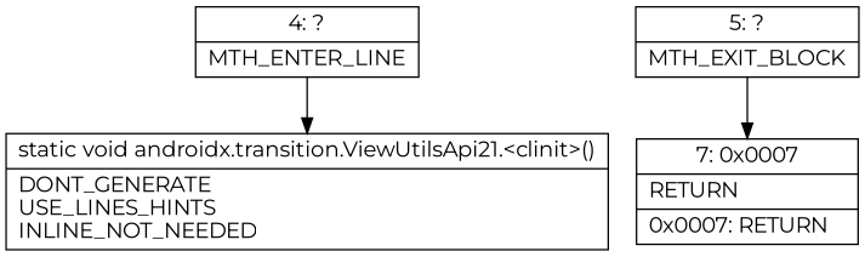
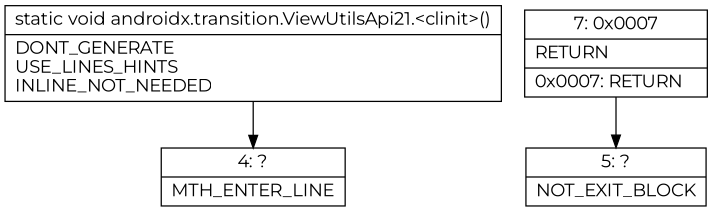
  digraph {
    fontname=Montserrat
    node [fontname=Montserrat shape=record]
    edge [fontname=Montserrat]
    n1 [label="{4\:\ ?|MTH_ENTER_LINE\l}"]
    n2 [label="{7\:\ 0x0007|RETURN\l|0x0007: RETURN   \l}"]
-   n3 [label="{5\:\ ?|MTH_EXIT_BLOCK\l}"]
+   n3 [label="{5\:\ ?|NOT_EXIT_BLOCK\l}"]
    n4 [label="{static void androidx.transition.ViewUtilsApi21.\<clinit\>()  | DONT_GENERATE\lUSE_LINES_HINTS\lINLINE_NOT_NEEDED\l}"]
-   n3 -> n2
-   n1 -> n4
+   n2 -> n3
+   n4 -> n1
  }
